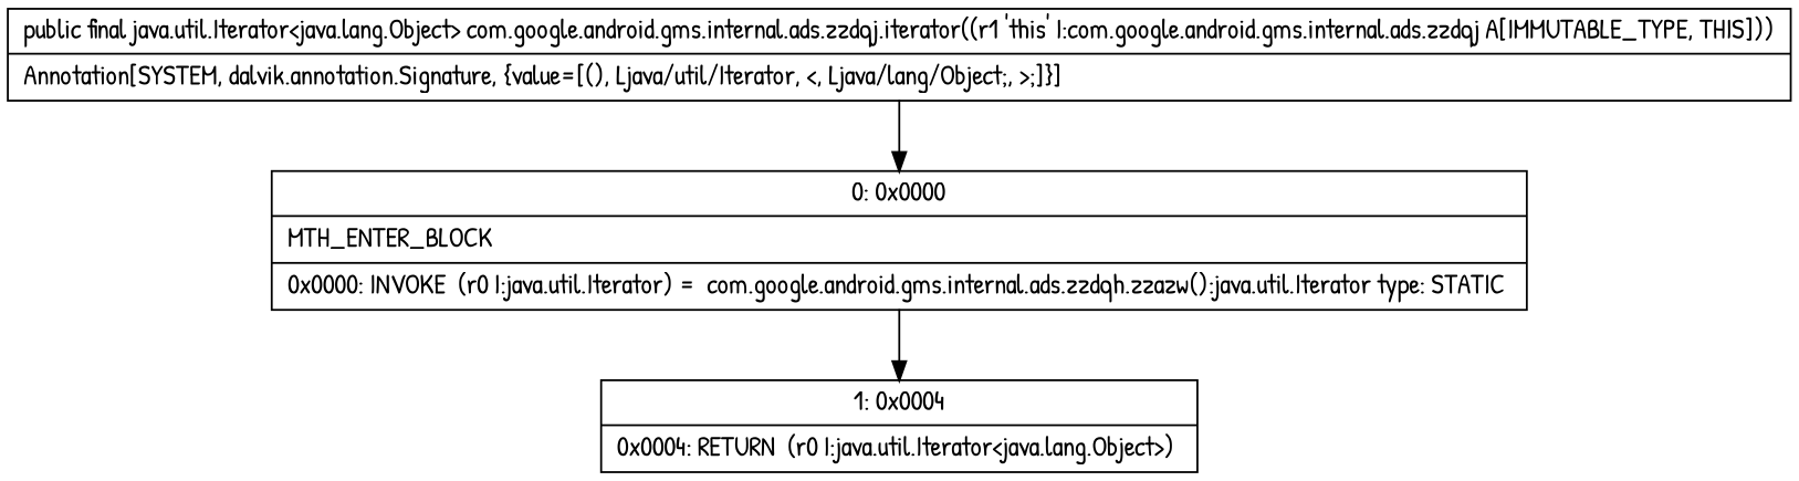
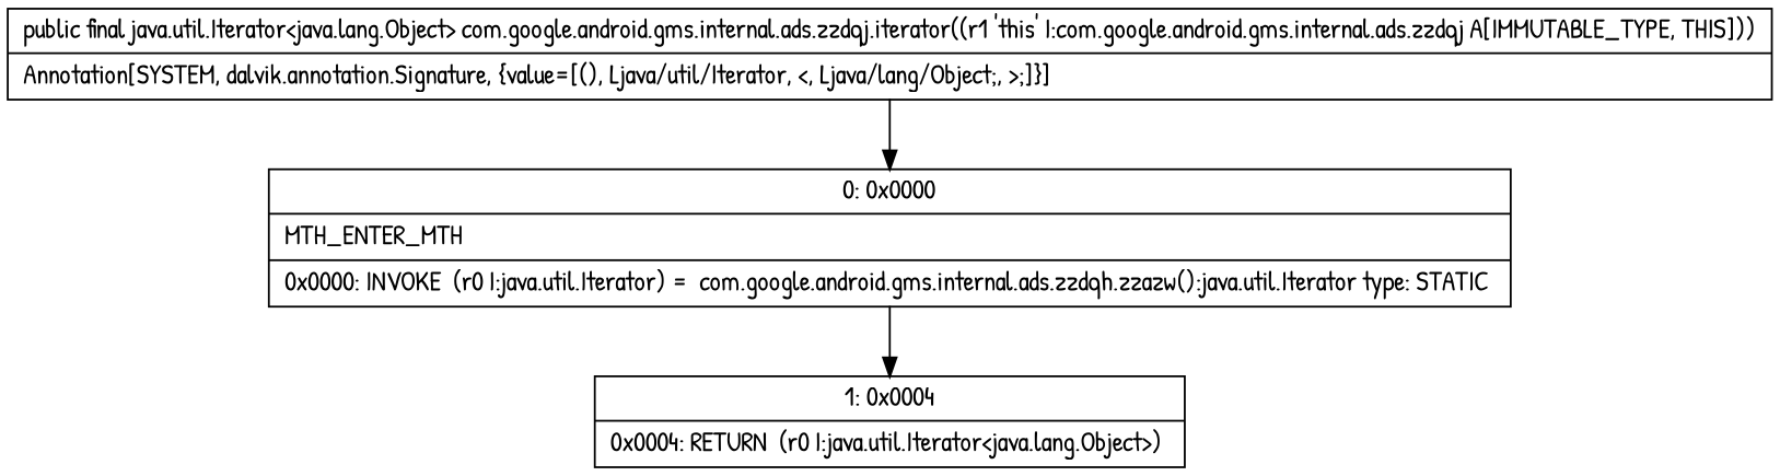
  digraph {
    fontname="Patrick Hand"
    node [shape=record fontname="Patrick Hand"]
    edge [fontname="Patrick Hand"]
-   n1 [label="{0\:\ 0x0000|MTH_ENTER_BLOCK\l|0x0000: INVOKE  (r0 I:java.util.Iterator) =  com.google.android.gms.internal.ads.zzdqh.zzazw():java.util.Iterator type: STATIC \l}"]
+   n1 [label="{0\:\ 0x0000|MTH_ENTER_MTH\l|0x0000: INVOKE  (r0 I:java.util.Iterator) =  com.google.android.gms.internal.ads.zzdqh.zzazw():java.util.Iterator type: STATIC \l}"]
    n2 [label="{1\:\ 0x0004|0x0004: RETURN  (r0 I:java.util.Iterator\<java.lang.Object\>) \l}"]
    n3 [label="{public final java.util.Iterator\<java.lang.Object\> com.google.android.gms.internal.ads.zzdqj.iterator((r1 'this' I:com.google.android.gms.internal.ads.zzdqj A[IMMUTABLE_TYPE, THIS]))  | Annotation[SYSTEM, dalvik.annotation.Signature, \{value=[(), Ljava\/util\/Iterator, \<, Ljava\/lang\/Object;, \>;]\}]\l}"]
    n1 -> n2
    n3 -> n1
  }
